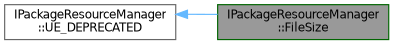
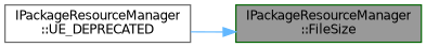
  digraph {
    rankdir=RL
    node [fontname=Helvetica fontsize=10 shape=box style=filled]
    n1 [color=darkgreen fillcolor=grey60 fontcolor=black height=0.2 label="IPackageResourceManager\l::FileSize" width=0.4]
    n2 [color=gray40 fillcolor=white height=0.2 label="IPackageResourceManager\l::UE_DEPRECATED" width=0.4]
-   n2 -> n1 [color=steelblue1 dir=back fontname=Helvetica fontsize=10 labelfontname=Helvetica labelfontsize=10 style=solid]
+   n1 -> n2 [color=steelblue1 dir=back fontname=Helvetica fontsize=10 labelfontname=Helvetica labelfontsize=10 style=solid]
  }
